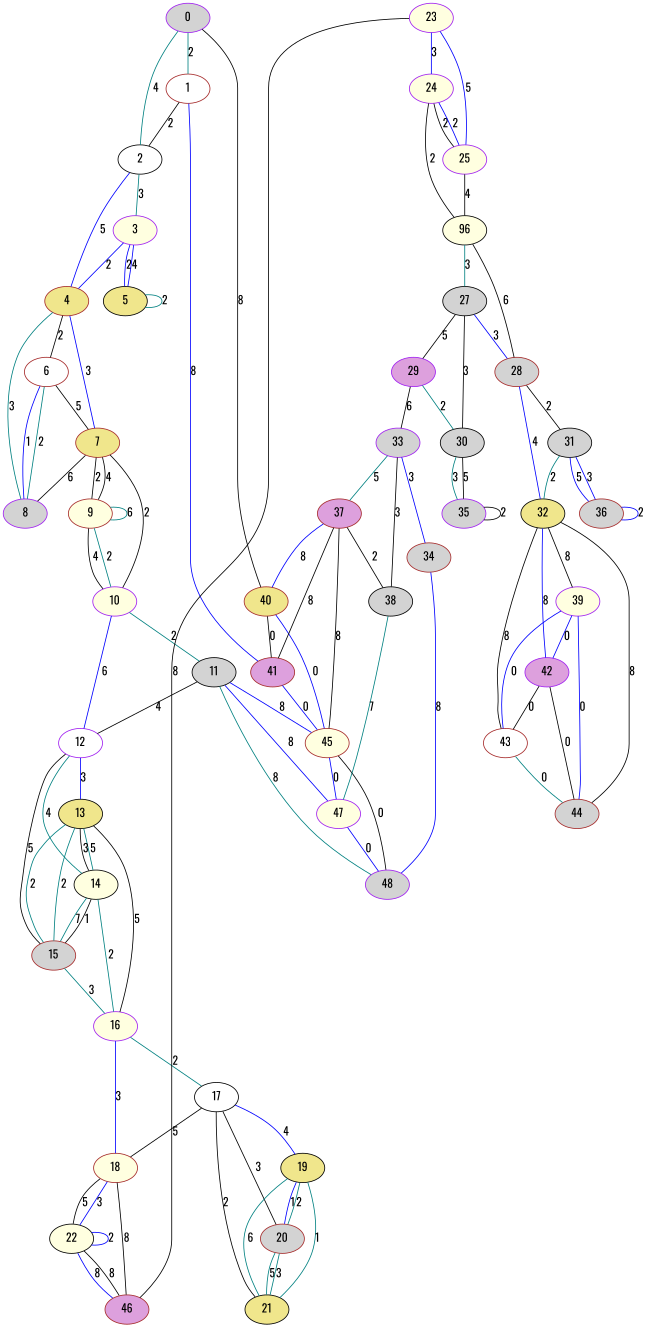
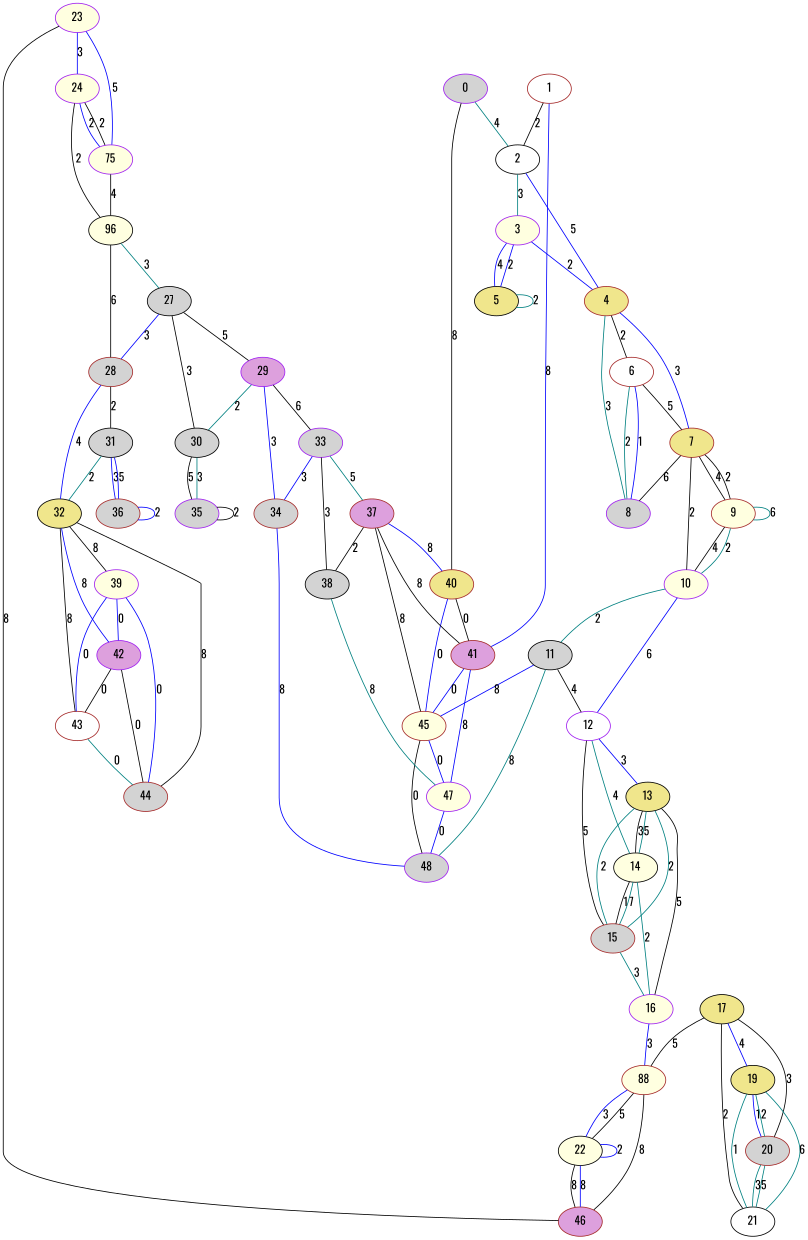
  graph {
    fontname=Oswald
    node [color=brown fillcolor=lightgrey fontname=Oswald style=filled weight=1]
    edge [color=black fontname=Oswald]
    0 [color=purple]
    1 [fillcolor=white]
    2 [color=black fillcolor=white]
    40 [fillcolor=khaki weight=3]
    41 [fillcolor=plum weight=3]
    3 [color=purple fillcolor=lightyellow]
    4 [fillcolor=khaki]
    45 [fillcolor=lightyellow weight=3]
    5 [color=black fillcolor=khaki weight=2]
    6 [fillcolor=white]
    7 [fillcolor=khaki]
    8 [color=purple]
    9 [fillcolor=lightyellow weight=2]
    10 [color=purple fillcolor=lightyellow]
    11 [color=black]
    12 [color=purple fillcolor=white]
    47 [color=purple fillcolor=lightyellow weight=3]
    48 [color=purple weight=3]
    13 [color=black fillcolor=khaki]
    14 [color=black fillcolor=lightyellow]
    15
    16 [color=purple fillcolor=lightyellow]
-   17 [color=black fillcolor=white]
-   18 [fillcolor=lightyellow]
+   17 [color=black fillcolor=khaki]
+   18 [fillcolor=lightyellow label=88]
    19 [color=black fillcolor=khaki]
    20
-   21 [color=black fillcolor=khaki]
+   21 [color=black fillcolor=white]
    22 [color=black fillcolor=lightyellow weight=2]
    46 [fillcolor=plum weight=3]
    23 [color=purple fillcolor=lightyellow]
    24 [color=purple fillcolor=lightyellow]
-   25 [color=purple fillcolor=lightyellow]
+   25 [color=purple fillcolor=lightyellow label=75]
    n33 [color=black fillcolor=lightyellow label=96]
    27 [color=black]
    28
    29 [color=purple fillcolor=plum]
    30 [color=black]
    31 [color=black]
    32 [color=black fillcolor=khaki]
    33 [color=purple]
    34
    35 [color=purple weight=2]
    36 [weight=2]
    39 [color=purple fillcolor=lightyellow weight=4]
    42 [color=purple fillcolor=plum weight=3]
    43 [fillcolor=white weight=3]
    44 [weight=3]
    37 [fillcolor=plum]
    38 [color=black]
-   0 -- 1 [color=teal label=2]
    0 -- 2 [color=teal label=4]
    0 -- 40 [label=8]
    1 -- 2 [label=2]
    1 -- 41 [color=blue label=8]
    2 -- 3 [color=teal label=3]
    2 -- 4 [color=blue label=5]
    40 -- 41 [label=0]
    40 -- 45 [color=blue label=0]
    41 -- 45 [color=blue label=0]
    3 -- 4 [color=blue label=2]
    3 -- 5 [color=blue label=2]
    3 -- 5 [color=blue label=4]
    4 -- 6 [label=2]
    4 -- 7 [color=blue label=3]
    4 -- 8 [color=teal label=3]
    45 -- 47 [color=blue label=0]
    45 -- 48 [label=0]
    5 -- 5 [color=teal label=2]
    6 -- 7 [label=5]
    6 -- 8 [color=teal label=2]
    6 -- 8 [color=blue label=1]
    7 -- 8 [label=6]
    7 -- 9 [label=2]
    7 -- 9 [label=4]
    7 -- 10 [label=2]
    9 -- 9 [color=teal label=6]
    9 -- 10 [label=4]
    9 -- 10 [color=teal label=2]
    10 -- 11 [color=teal label=2]
    10 -- 12 [color=blue label=6]
    11 -- 45 [color=blue label=8]
    11 -- 12 [label=4]
-   11 -- 47 [color=blue label=8]
+   41 -- 47 [color=blue label=8]
    11 -- 48 [color=teal label=8]
    12 -- 13 [color=blue label=3]
    12 -- 14 [color=teal label=4]
    12 -- 15 [label=5]
    47 -- 48 [color=blue label=0]
    13 -- 14 [color=teal label=5]
    13 -- 14 [label=3]
    13 -- 15 [color=teal label=2]
    13 -- 15 [color=teal label=2]
    13 -- 16 [label=5]
    14 -- 15 [color=teal label=7]
    14 -- 15 [label=1]
    14 -- 16 [color=teal label=2]
    15 -- 16 [color=teal label=3]
-   16 -- 17 [color=teal label=2]
    16 -- 18 [color=blue label=3]
    17 -- 18 [label=5]
    17 -- 19 [color=blue label=4]
    17 -- 20 [label=3]
    17 -- 21 [label=2]
    18 -- 22 [color=blue label=3]
    18 -- 22 [label=5]
    18 -- 46 [label=8]
    19 -- 20 [color=blue label=1]
    19 -- 20 [color=teal label=2]
    19 -- 21 [color=teal label=6]
    19 -- 21 [color=teal label=1]
    20 -- 21 [color=teal label=5]
    20 -- 21 [color=teal label=3]
    22 -- 22 [color=blue label=2]
    22 -- 46 [color=blue label=8]
    22 -- 46 [label=8]
    23 -- 46 [label=8]
    23 -- 24 [color=blue label=3]
    23 -- 25 [color=blue label=5]
    24 -- 25 [label=2]
    24 -- 25 [color=blue label=2]
    24 -- n33 [label=2]
    25 -- n33 [label=4]
    n33 -- 27 [color=teal label=3]
    n33 -- 28 [label=6]
    27 -- 28 [color=blue label=3]
    27 -- 29 [label=5]
    27 -- 30 [label=3]
    28 -- 31 [label=2]
    28 -- 32 [color=blue label=4]
    29 -- 30 [color=teal label=2]
    29 -- 33 [label=6]
+   29 -- 34 [color=blue label=3]
    30 -- 35 [color=teal label=3]
    30 -- 35 [label=5]
    31 -- 32 [color=teal label=2]
    31 -- 36 [color=blue label=3]
    31 -- 36 [color=blue label=5]
    32 -- 39 [label=8]
    32 -- 42 [color=blue label=8]
    32 -- 43 [label=8]
    32 -- 44 [label=8]
    33 -- 34 [color=blue label=3]
    33 -- 37 [color=teal label=5]
    33 -- 38 [label=3]
    34 -- 48 [color=blue label=8]
    35 -- 35 [label=2]
    36 -- 36 [color=blue label=2]
    39 -- 42 [color=blue label=0]
    39 -- 43 [color=blue label=0]
    39 -- 44 [color=blue label=0]
    42 -- 43 [label=0]
    42 -- 44 [label=0]
    43 -- 44 [color=teal label=0]
    37 -- 40 [color=blue label=8]
    37 -- 41 [label=8]
    37 -- 45 [label=8]
    37 -- 38 [label=2]
-   38 -- 47 [color=teal label=7]
+   38 -- 47 [color=teal label=8]
  }
